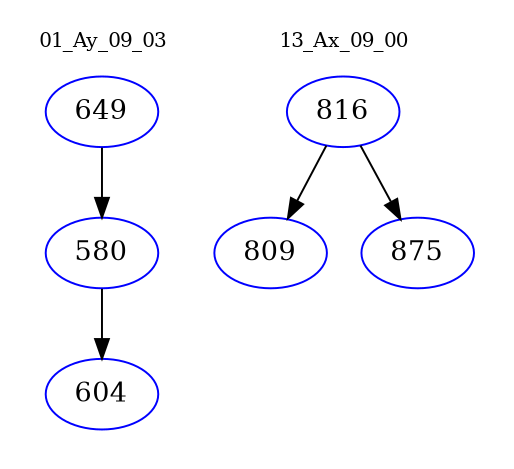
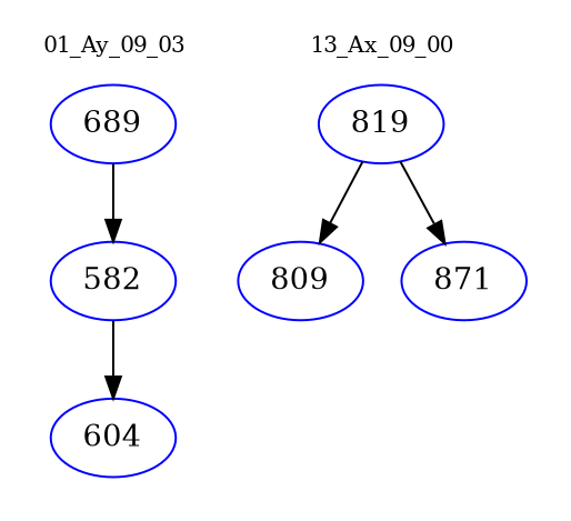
  digraph {
    node [color=blue]
    edge [color=black]
-   n1 [label=580]
+   n1 [label=582]
    n2 [label=604]
-   n3 [label=649]
-   n4 [label=816]
+   n3 [label=689]
+   n4 [label=819]
    n5 [label=809]
-   n6 [label=875]
+   n6 [label=871]
    subgraph cluster_1 {
      color=white
      fontsize=10
      label="01_Ay_09_03"
      n1
      n2
      n3
    }
    subgraph cluster_2 {
      color=white
      fontsize=10
      label="13_Ax_09_00"
      n4
      n5
      n6
    }
    n1 -> n2
    n3 -> n1
    n4 -> n5
    n4 -> n6
  }
